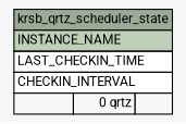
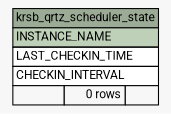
  digraph {
    bgcolor="#f7f7f7"
    fontname=Roboto
    fontsize=11
    nodesep=0.18
    rankdir=RL
    ranksep=0.46
-   n1 [fontname=Roboto fontsize=11 label=<     <TABLE BORDER="0" CELLBORDER="1" CELLSPACING="0" BGCOLOR="#ffffff">       <TR><TD COLSPAN="3" BGCOLOR="#9bab96" ALIGN="CENTER">krsb_qrtz_scheduler_state</TD></TR>       <TR><TD PORT="INSTANCE_NAME" COLSPAN="3" BGCOLOR="#bed1b8" ALIGN="LEFT">INSTANCE_NAME</TD></TR>       <TR><TD PORT="LAST_CHECKIN_TIME" COLSPAN="3" ALIGN="LEFT">LAST_CHECKIN_TIME</TD></TR>       <TR><TD PORT="CHECKIN_INTERVAL" COLSPAN="3" ALIGN="LEFT">CHECKIN_INTERVAL</TD></TR>       <TR><TD ALIGN="LEFT" BGCOLOR="#f7f7f7">  </TD><TD ALIGN="RIGHT" BGCOLOR="#f7f7f7">0 qrtz</TD><TD ALIGN="RIGHT" BGCOLOR="#f7f7f7">  </TD></TR>     </TABLE>> shape=plaintext]
+   n1 [fontname=Roboto fontsize=11 label=<     <TABLE BORDER="0" CELLBORDER="1" CELLSPACING="0" BGCOLOR="#ffffff">       <TR><TD COLSPAN="3" BGCOLOR="#9bab96" ALIGN="CENTER">krsb_qrtz_scheduler_state</TD></TR>       <TR><TD PORT="INSTANCE_NAME" COLSPAN="3" BGCOLOR="#bed1b8" ALIGN="LEFT">INSTANCE_NAME</TD></TR>       <TR><TD PORT="LAST_CHECKIN_TIME" COLSPAN="3" ALIGN="LEFT">LAST_CHECKIN_TIME</TD></TR>       <TR><TD PORT="CHECKIN_INTERVAL" COLSPAN="3" ALIGN="LEFT">CHECKIN_INTERVAL</TD></TR>       <TR><TD ALIGN="LEFT" BGCOLOR="#f7f7f7">  </TD><TD ALIGN="RIGHT" BGCOLOR="#f7f7f7">0 rows</TD><TD ALIGN="RIGHT" BGCOLOR="#f7f7f7">  </TD></TR>     </TABLE>> shape=plaintext]
  }
